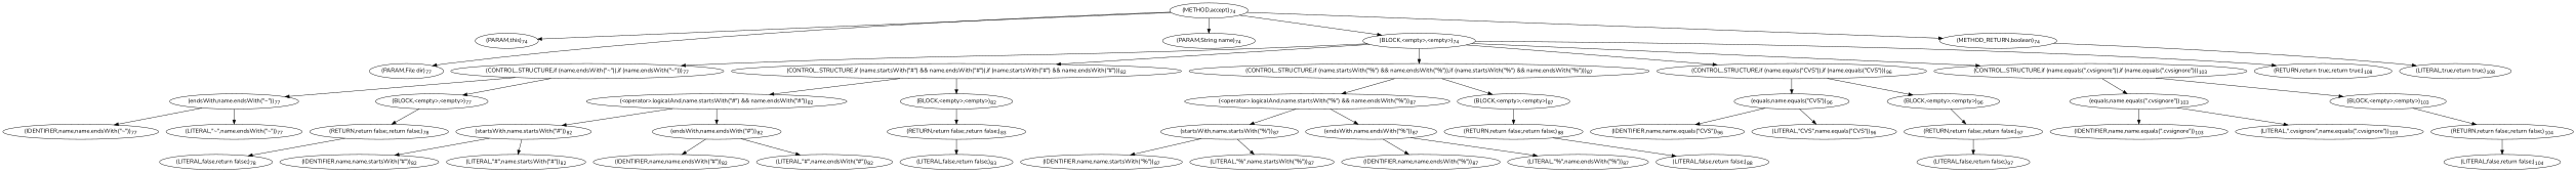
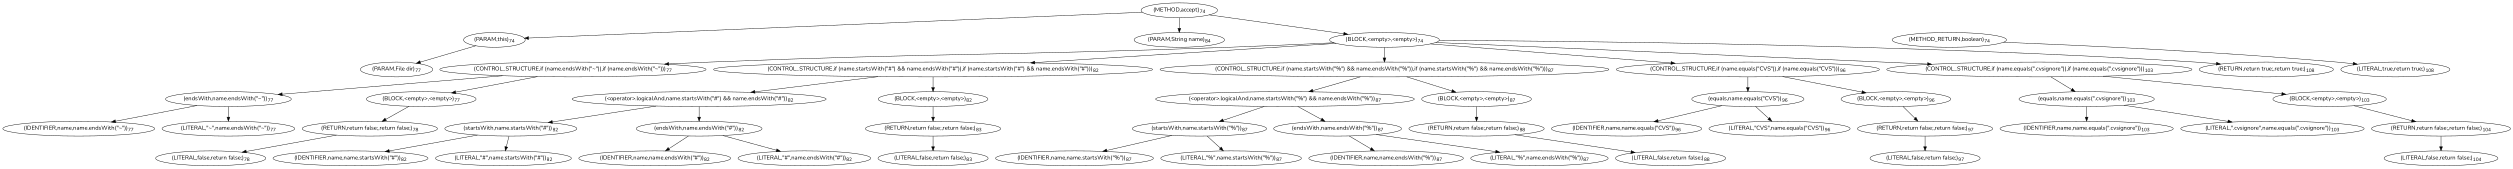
  digraph {
    fontname=Nunito
    node [fontname=Nunito]
    edge [fontname=Nunito]
    n1 [label=<(METHOD,accept)<SUB>74</SUB>>]
    n2 [label=<(PARAM,this)<SUB>74</SUB>>]
    n3 [label=<(PARAM,File dir)<SUB>77</SUB>>]
-   n4 [label=<(PARAM,String name)<SUB>74</SUB>>]
+   n4 [label=<(PARAM,String name)<SUB>84</SUB>>]
    n5 [label=<(BLOCK,&lt;empty&gt;,&lt;empty&gt;)<SUB>74</SUB>>]
    n6 [label=<(METHOD_RETURN,boolean)<SUB>74</SUB>>]
    n7 [label=<(CONTROL_STRUCTURE,if (name.endsWith(&quot;~&quot;)),if (name.endsWith(&quot;~&quot;)))<SUB>77</SUB>>]
    n8 [label=<(CONTROL_STRUCTURE,if (name.startsWith(&quot;#&quot;) &amp;&amp; name.endsWith(&quot;#&quot;)),if (name.startsWith(&quot;#&quot;) &amp;&amp; name.endsWith(&quot;#&quot;)))<SUB>82</SUB>>]
    n9 [label=<(CONTROL_STRUCTURE,if (name.startsWith(&quot;%&quot;) &amp;&amp; name.endsWith(&quot;%&quot;)),if (name.startsWith(&quot;%&quot;) &amp;&amp; name.endsWith(&quot;%&quot;)))<SUB>87</SUB>>]
    n10 [label=<(CONTROL_STRUCTURE,if (name.equals(&quot;CVS&quot;)),if (name.equals(&quot;CVS&quot;)))<SUB>96</SUB>>]
    n11 [label=<(CONTROL_STRUCTURE,if (name.equals(&quot;.cvsignore&quot;)),if (name.equals(&quot;.cvsignore&quot;)))<SUB>103</SUB>>]
    n12 [label=<(RETURN,return true;,return true;)<SUB>108</SUB>>]
    n13 [label=<(LITERAL,true,return true;)<SUB>108</SUB>>]
    n14 [label=<(endsWith,name.endsWith(&quot;~&quot;))<SUB>77</SUB>>]
    n15 [label=<(BLOCK,&lt;empty&gt;,&lt;empty&gt;)<SUB>77</SUB>>]
    n16 [label=<(&lt;operator&gt;.logicalAnd,name.startsWith(&quot;#&quot;) &amp;&amp; name.endsWith(&quot;#&quot;))<SUB>82</SUB>>]
    n17 [label=<(BLOCK,&lt;empty&gt;,&lt;empty&gt;)<SUB>82</SUB>>]
    n18 [label=<(&lt;operator&gt;.logicalAnd,name.startsWith(&quot;%&quot;) &amp;&amp; name.endsWith(&quot;%&quot;))<SUB>87</SUB>>]
    n19 [label=<(BLOCK,&lt;empty&gt;,&lt;empty&gt;)<SUB>87</SUB>>]
    n20 [label=<(equals,name.equals(&quot;CVS&quot;))<SUB>96</SUB>>]
    n21 [label=<(BLOCK,&lt;empty&gt;,&lt;empty&gt;)<SUB>96</SUB>>]
    n22 [label=<(equals,name.equals(&quot;.cvsignore&quot;))<SUB>103</SUB>>]
    n23 [label=<(BLOCK,&lt;empty&gt;,&lt;empty&gt;)<SUB>103</SUB>>]
    n24 [label=<(IDENTIFIER,name,name.endsWith(&quot;~&quot;))<SUB>77</SUB>>]
    n25 [label=<(LITERAL,&quot;~&quot;,name.endsWith(&quot;~&quot;))<SUB>77</SUB>>]
    n26 [label=<(RETURN,return false;,return false;)<SUB>78</SUB>>]
    n27 [label=<(LITERAL,false,return false;)<SUB>78</SUB>>]
    n28 [label=<(startsWith,name.startsWith(&quot;#&quot;))<SUB>82</SUB>>]
    n29 [label=<(endsWith,name.endsWith(&quot;#&quot;))<SUB>82</SUB>>]
    n30 [label=<(RETURN,return false;,return false;)<SUB>83</SUB>>]
    n31 [label=<(IDENTIFIER,name,name.startsWith(&quot;#&quot;))<SUB>82</SUB>>]
    n32 [label=<(LITERAL,&quot;#&quot;,name.startsWith(&quot;#&quot;))<SUB>82</SUB>>]
    n33 [label=<(IDENTIFIER,name,name.endsWith(&quot;#&quot;))<SUB>82</SUB>>]
    n34 [label=<(LITERAL,&quot;#&quot;,name.endsWith(&quot;#&quot;))<SUB>82</SUB>>]
    n35 [label=<(LITERAL,false,return false;)<SUB>83</SUB>>]
    n36 [label=<(startsWith,name.startsWith(&quot;%&quot;))<SUB>87</SUB>>]
    n37 [label=<(endsWith,name.endsWith(&quot;%&quot;))<SUB>87</SUB>>]
    n38 [label=<(RETURN,return false;,return false;)<SUB>88</SUB>>]
    n39 [label=<(IDENTIFIER,name,name.startsWith(&quot;%&quot;))<SUB>87</SUB>>]
    n40 [label=<(LITERAL,&quot;%&quot;,name.startsWith(&quot;%&quot;))<SUB>87</SUB>>]
    n41 [label=<(IDENTIFIER,name,name.endsWith(&quot;%&quot;))<SUB>87</SUB>>]
    n42 [label=<(LITERAL,&quot;%&quot;,name.endsWith(&quot;%&quot;))<SUB>87</SUB>>]
    n43 [label=<(LITERAL,false,return false;)<SUB>88</SUB>>]
    n44 [label=<(IDENTIFIER,name,name.equals(&quot;CVS&quot;))<SUB>96</SUB>>]
    n45 [label=<(LITERAL,&quot;CVS&quot;,name.equals(&quot;CVS&quot;))<SUB>96</SUB>>]
    n46 [label=<(RETURN,return false;,return false;)<SUB>97</SUB>>]
    n47 [label=<(LITERAL,false,return false;)<SUB>97</SUB>>]
    n48 [label=<(IDENTIFIER,name,name.equals(&quot;.cvsignore&quot;))<SUB>103</SUB>>]
    n49 [label=<(LITERAL,&quot;.cvsignore&quot;,name.equals(&quot;.cvsignore&quot;))<SUB>103</SUB>>]
    n50 [label=<(RETURN,return false;,return false;)<SUB>104</SUB>>]
    n51 [label=<(LITERAL,false,return false;)<SUB>104</SUB>>]
    n1 -> n2
-   n1 -> n3
+   n2 -> n3
    n1 -> n4
    n1 -> n5
-   n1 -> n6
    n5 -> n7
    n5 -> n8
    n5 -> n9
    n5 -> n10
    n5 -> n11
    n5 -> n12
    n6 -> n13
    n7 -> n14
    n7 -> n15
    n8 -> n16
    n8 -> n17
    n9 -> n18
    n9 -> n19
    n10 -> n20
    n10 -> n21
    n11 -> n22
    n11 -> n23
    n14 -> n24
    n14 -> n25
    n15 -> n26
    n16 -> n28
    n16 -> n29
    n17 -> n30
    n18 -> n36
    n18 -> n37
    n19 -> n38
    n20 -> n44
    n20 -> n45
    n21 -> n46
    n22 -> n48
    n22 -> n49
    n23 -> n50
    n26 -> n27
    n28 -> n31
    n28 -> n32
    n29 -> n33
    n29 -> n34
    n30 -> n35
    n36 -> n39
    n36 -> n40
    n37 -> n41
    n37 -> n42
    n38 -> n43
    n46 -> n47
    n50 -> n51
  }
